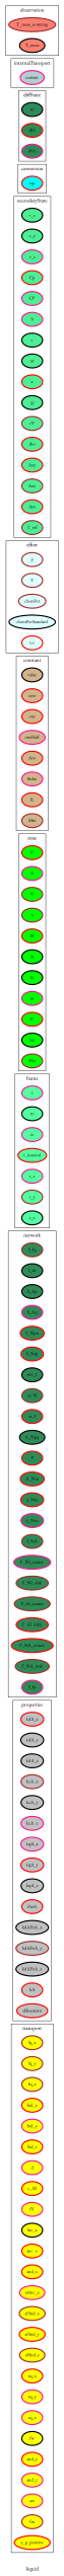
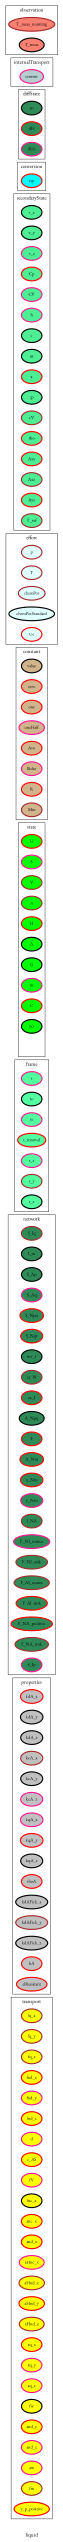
  digraph {
    label=liquid
    rankdir=LR
    fontname="EB Garamond"
    node [fillcolor=yellow fontsize=12 penwidth=3 style=filled color=red fontname="EB Garamond"]
    n1 [label=fq_x color=brown]
    n2 [label=fq_y color=brown]
    n3 [label=fq_z color=brown]
    n4 [label=fnd_x]
    n5 [label=fnd_y color=deeppink]
    n6 [label=fnd_z]
    n7 [label=d color=deeppink]
    n8 [label=c_AS]
    n9 [label=fV color=deeppink]
    n10 [label=fnc_x color=black]
    n11 [label=anc_x]
    n12 [label=and_x]
    n13 [label=aHnc_x color=deeppink]
    n14 [label=aHnd_x color=brown]
    n15 [label=aHnd_y]
    n16 [label=aHnd_z color=brown]
    n17 [label=aq_x]
    n18 [label=aq_y color=deeppink]
    n19 [label=aq_z color=deeppink]
    n20 [label=fw color=black]
    n21 [label=and_y]
    n22 [label=and_z color=deeppink]
    n23 [label=aw color=deeppink]
    n24 [label=fm color=brown]
    n25 [label=y_p_positive]
    n26 [fillcolor=grey label=kdA_x]
    n27 [fillcolor=grey label=kdA_y color=black]
    n28 [fillcolor=grey label=kdA_z color=black]
    n29 [fillcolor=grey label=kcA_x color=brown]
    n30 [fillcolor=grey label=kcA_y color=black]
    n31 [fillcolor=grey label=kcA_z color=deeppink]
    n32 [fillcolor=grey label=kqA_x color=deeppink]
    n33 [fillcolor=grey label=kqA_y]
    n34 [fillcolor=grey label=kqA_z color=black]
    n35 [fillcolor=grey label=rhoA]
    n36 [fillcolor=grey label=kdAFick_x color=black]
    n37 [fillcolor=grey label=kdAFick_y color=brown]
    n38 [fillcolor=grey label=kdAFick_z color=black]
    n39 [fillcolor=grey label=hA]
    n40 [fillcolor=grey label=elResistant]
    n41 [fillcolor=seagreen label=S_Iq color=brown]
    n42 [fillcolor=seagreen label=I_tu color=black]
    n43 [fillcolor=seagreen label=S_Ap color=black]
    n44 [fillcolor=seagreen label=S_Aq color=deeppink]
    n45 [fillcolor=seagreen label=S_Npu]
    n46 [fillcolor=seagreen label=S_Nqt]
    n47 [fillcolor=seagreen label=mv_I color=black]
    n48 [fillcolor=seagreen label=cz_N color=brown]
    n49 [fillcolor=seagreen label=cz_I]
    n50 [fillcolor=seagreen label=A_Npq color=black]
    n51 [fillcolor=seagreen label=F]
    n52 [fillcolor=seagreen label=A_Ntu]
    n53 [fillcolor=seagreen label=u_Ntu]
    n54 [fillcolor=seagreen label=y_Ntu color=deeppink]
    n55 [fillcolor=seagreen label=I_NA color=brown]
    n56 [fillcolor=seagreen label=F_NI_source color=deeppink]
    n57 [fillcolor=seagreen label=F_NI_sink color=brown]
    n58 [fillcolor=seagreen label=F_AI_source color=brown]
-   n59 [fillcolor=seagreen label=F_AI_kdA]
-   n60 [fillcolor=seagreen label=F_NA_source]
+   n59 [fillcolor=seagreen label=F_AI_sink]
+   n60 [fillcolor=seagreen label=F_NA_positive]
    n61 [fillcolor=seagreen label=F_NA_sink color=brown]
    n62 [fillcolor=seagreen label=S_Ip color=deeppink]
    n63 [fillcolor=seagreen1 label=t color=deeppink]
    n64 [fillcolor=seagreen1 label=to color=black]
    n65 [fillcolor=seagreen1 label=te color=deeppink]
    n66 [fillcolor=seagreen1 label=t_interval]
    n67 [fillcolor=seagreen1 label=r_x color=deeppink]
    n68 [fillcolor=seagreen1 label=r_y color=brown]
    n69 [fillcolor=seagreen1 label=r_z color=black]
    n70 [fillcolor=green label=U]
    n71 [fillcolor=green label=S color=deeppink]
    n72 [fillcolor=green label=V color=brown]
    n73 [fillcolor=green label=n color=brown]
    n74 [fillcolor=green label=H]
    n75 [fillcolor=green label=A color=black]
    n76 [fillcolor=green label=G color=black]
    n77 [fillcolor=green label=m color=deeppink]
    n78 [fillcolor=green label=C]
    n79 [fillcolor=green label=no color=black]
-   n80 [fillcolor=green label=Ho color=brown]
    n81 [fillcolor=tan label=value color=black]
    n82 [fillcolor=tan label=zero]
    n83 [fillcolor=tan label=one]
    n84 [fillcolor=tan label=oneHalf color=deeppink]
    n85 [fillcolor=tan label=Avo]
    n86 [fillcolor=tan label=Boltz color=deeppink]
    n87 [fillcolor=tan label=R]
    n88 [fillcolor=tan label=Mm color=brown]
    n89 [fillcolor=lightcyan label=p color=brown]
    n90 [fillcolor=lightcyan label=T color=brown]
    n91 [fillcolor=lightcyan label=chemPot color=brown]
    n92 [fillcolor=lightcyan label=chemPotStandard color=black]
    n93 [fillcolor=lightcyan label=Ue]
    n94 [fillcolor=seagreen2 label=v_x color=black]
    n95 [fillcolor=seagreen2 label=v_y color=black]
    n96 [fillcolor=seagreen2 label=v_z color=deeppink]
    n97 [fillcolor=seagreen2 label=Cp]
    n98 [fillcolor=seagreen2 label=CV color=deeppink]
    n99 [fillcolor=seagreen2 label=h color=deeppink]
    n100 [fillcolor=seagreen2 label=c color=black]
    n101 [fillcolor=seagreen2 label=nt color=black]
    n102 [fillcolor=seagreen2 label=x]
    n103 [fillcolor=seagreen2 label=cp color=black]
    n104 [fillcolor=seagreen2 label=cV color=brown]
    n105 [fillcolor=seagreen2 label=rho]
    n106 [fillcolor=seagreen2 label=Axy]
    n107 [fillcolor=seagreen2 label=Axz color=brown]
    n108 [fillcolor=seagreen2 label=Ayz]
    n109 [fillcolor=seagreen2 label=T_ref color=brown]
    n110 [fillcolor=cyan label=np]
    n111 [fillcolor=seagreen4 label=an color=black]
    n112 [fillcolor=seagreen4 label=dH]
    n113 [fillcolor=seagreen4 label=dUe color=deeppink]
    n114 [fillcolor=lightcyan3 label=current color=deeppink]
    n115 [fillcolor=salmon label=T_meas_norming color=brown]
    n116 [fillcolor=salmon label=T_meas color=black]
    subgraph cluster_1 {
      label=transport
      n1
      n2
      n3
      n4
      n5
      n6
      n7
      n8
      n9
      n10
      n11
      n12
      n13
      n14
      n15
      n16
      n17
      n18
      n19
      n20
      n21
      n22
      n23
      n24
      n25
    }
    subgraph cluster_2 {
      label=geometry
    }
    subgraph cluster_3 {
      label=properties
      n26
      n27
      n28
      n29
      n30
      n31
      n32
      n33
      n34
      n35
      n36
      n37
      n38
      n39
      n40
    }
    subgraph cluster_4 {
      label=network
      n41
      n42
      n43
      n44
      n45
      n46
      n47
      n48
      n49
      n50
      n51
      n52
      n53
      n54
      n55
      n56
      n57
      n58
      n59
      n60
      n61
      n62
    }
    subgraph cluster_5 {
      label=differenceOperator
    }
    subgraph cluster_6 {
      label=frame
      n63
      n64
      n65
      n66
      n67
      n68
      n69
    }
    subgraph cluster_7 {
      label=state
      n70
      n71
      n72
      n73
      n74
      n75
      n76
      n77
      n78
      n79
-     n80
    }
    subgraph cluster_8 {
      label=constant
      n81
      n82
      n83
      n84
      n85
      n86
      n87
      n88
    }
    subgraph cluster_9 {
      label=effort
      n89
      n90
      n91
      n92
      n93
    }
    subgraph cluster_10 {
      label=secondaryState
      n94
      n95
      n96
      n97
      n98
      n99
      n100
      n101
      n102
      n103
      n104
      n105
      n106
      n107
      n108
      n109
    }
    subgraph cluster_11 {
      label=conversion
      n110
    }
    subgraph cluster_12 {
      label=diffState
      n111
      n112
      n113
    }
    subgraph cluster_13 {
      label=internalTransport
      n114
    }
    subgraph cluster_14 {
      label=controlInput
    }
    subgraph cluster_15 {
      label=observation
      n115
      n116
    }
  }
